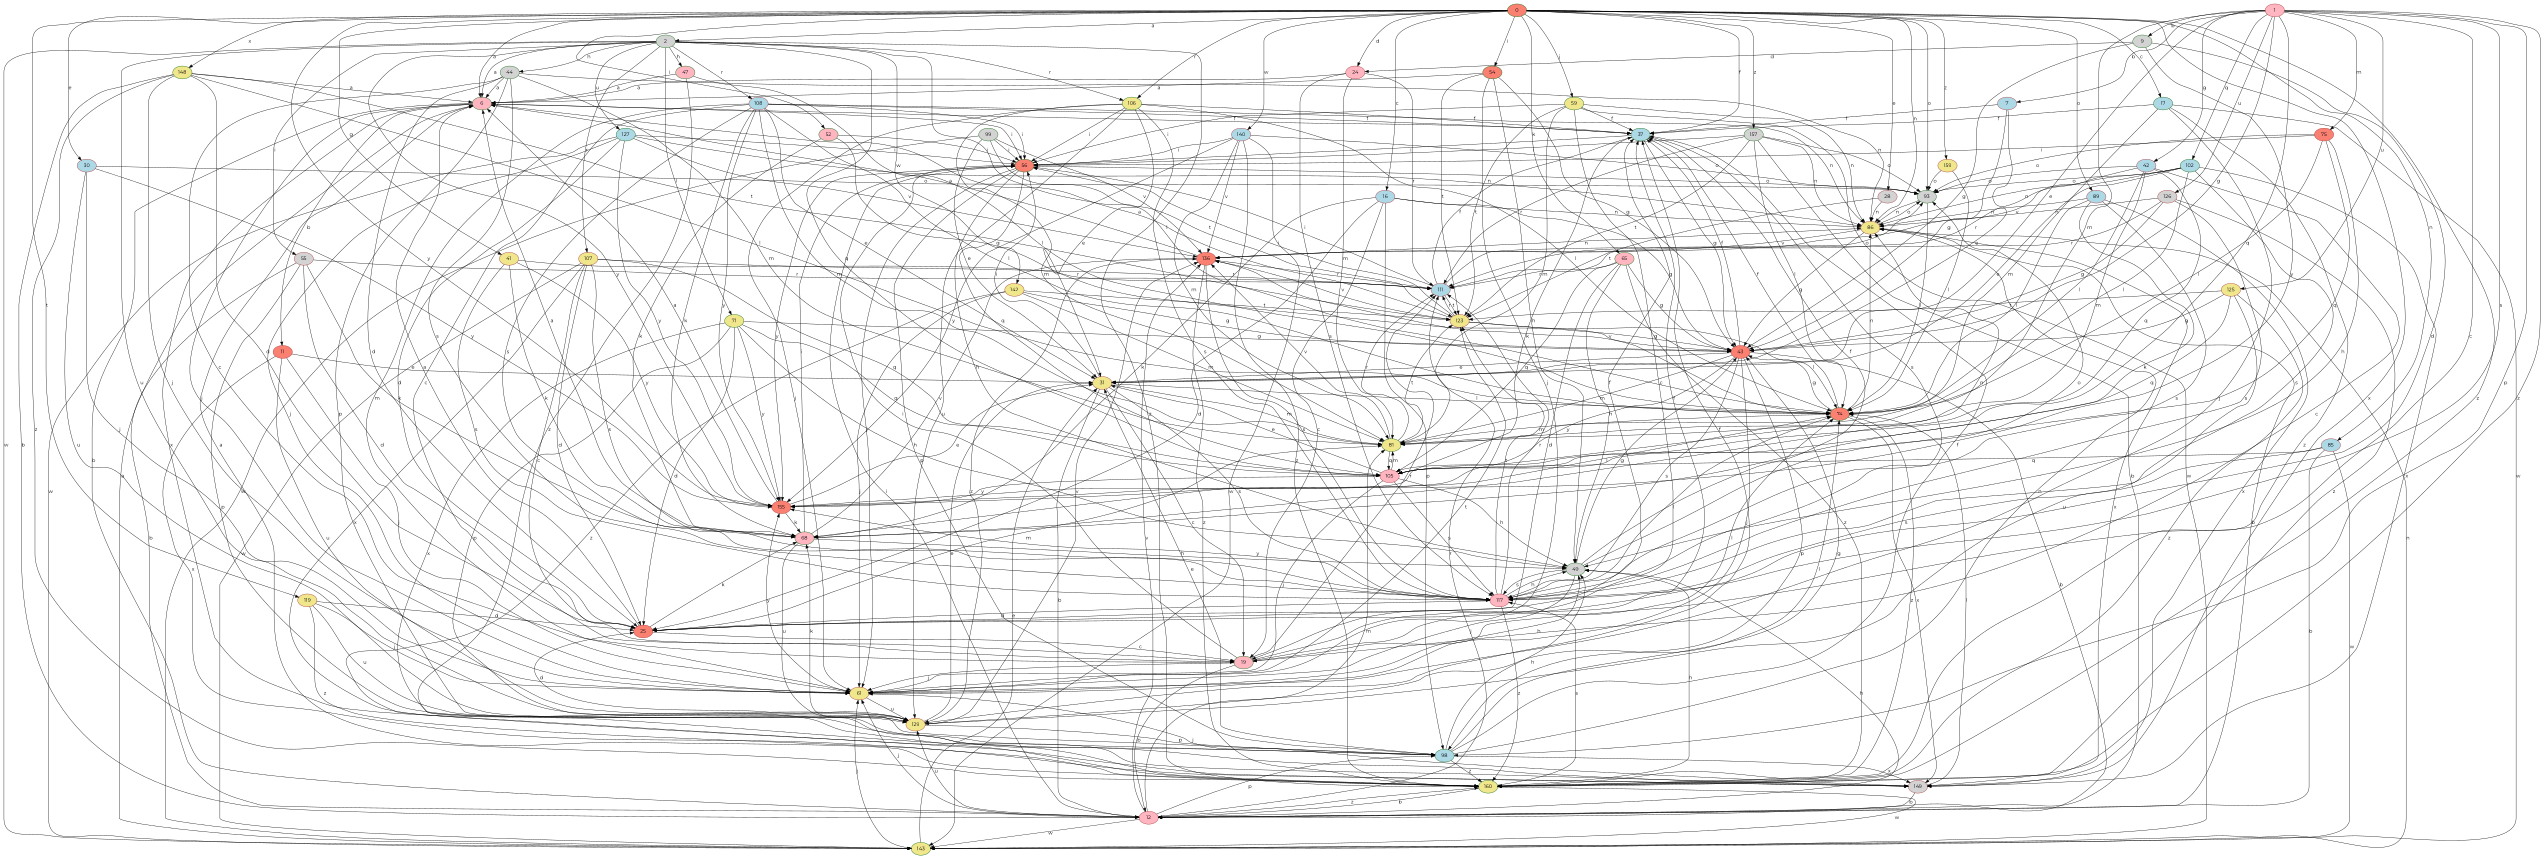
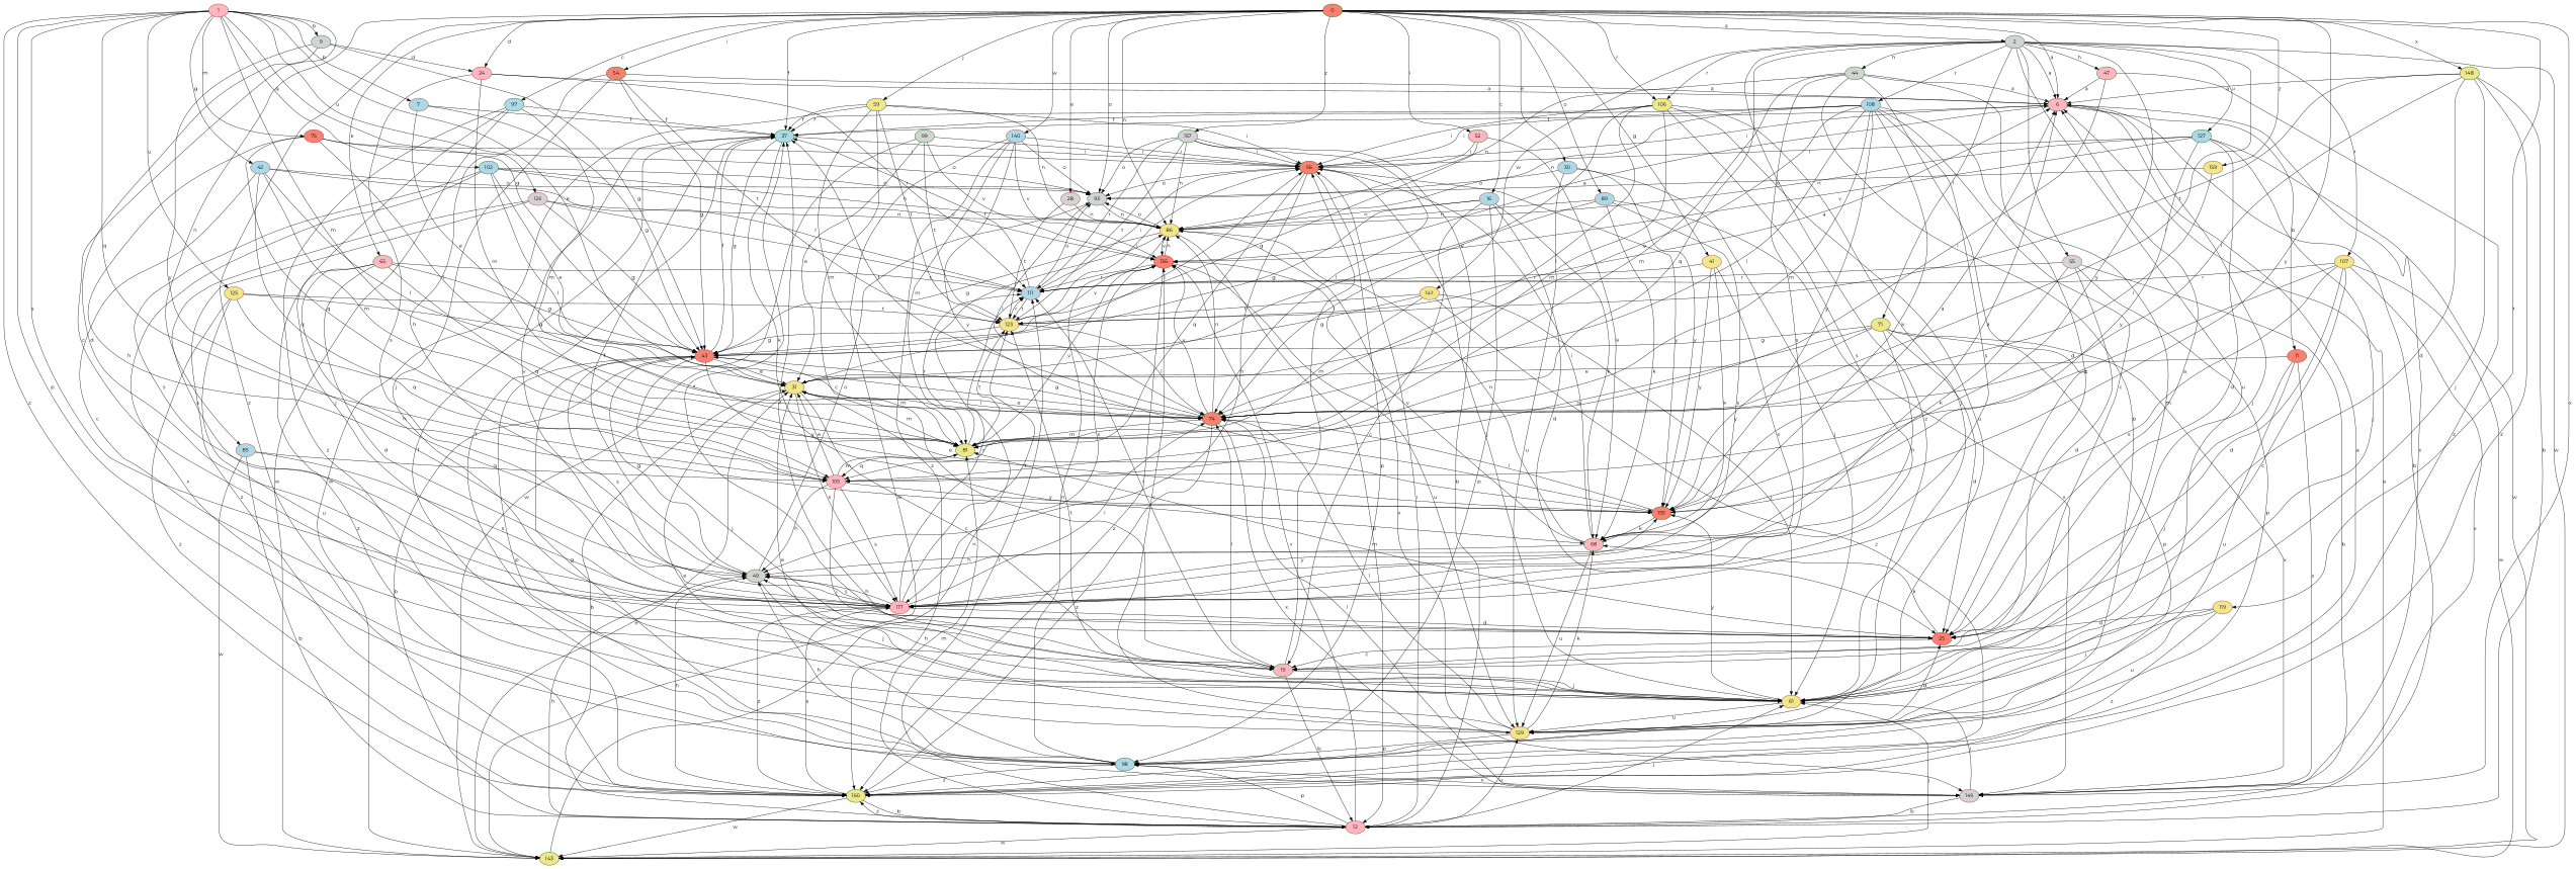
  strict digraph {
    fontname=Montserrat
    node [color=brown fillcolor=khaki fontname=Montserrat style=filled]
    edge [fontname=Montserrat]
    0 [color=darkgreen fillcolor=salmon]
    2 [color=darkgreen fillcolor=lightgrey]
    6 [color=darkgreen fillcolor=lightpink]
    16 [fillcolor=lightblue]
-   17 [color=darkgreen fillcolor=lightblue]
+   17 [color=darkgreen fillcolor=lightblue label=97]
    24 [fillcolor=lightpink]
    28 [fillcolor=lightgrey]
    30 [fillcolor=lightblue]
    37 [color=darkgreen fillcolor=lightblue]
    41
    52 [color=darkgreen fillcolor=lightpink]
    54 [color=darkgreen fillcolor=salmon]
    59 [color=darkgreen]
    65 [color=darkgreen fillcolor=lightpink]
    85 [fillcolor=lightblue]
    86
    89 [fillcolor=lightblue]
    93 [color=darkgreen fillcolor=lightgrey]
    106 [color=darkgreen]
    119
    140 [fillcolor=lightblue]
    148 [color=darkgreen]
    149 [fillcolor=lightgrey]
-   155 [fillcolor=salmon]
+   155 [color=darkgreen fillcolor=salmon]
    157 [color=darkgreen fillcolor=lightgrey]
    159
    160 [color=darkgreen]
    105 [fillcolor=lightpink]
    44 [color=darkgreen fillcolor=lightgrey]
    47 [color=darkgreen fillcolor=lightpink]
    55 [fillcolor=lightgrey]
    71 [color=darkgreen]
    74 [color=darkgreen fillcolor=salmon]
    107
    108 [fillcolor=lightblue]
    127 [color=darkgreen fillcolor=lightblue]
    129
    142
    143 [color=darkgreen]
    11 [fillcolor=salmon]
    12 [fillcolor=lightpink]
    56 [color=darkgreen fillcolor=salmon]
    61
    19 [color=darkgreen fillcolor=lightpink]
    43 [fillcolor=salmon]
    98 [color=darkgreen fillcolor=lightblue]
    25 [fillcolor=salmon]
    68 [color=darkgreen fillcolor=lightpink]
    81 [color=darkgreen]
    117 [fillcolor=lightpink]
    111 [fillcolor=lightblue]
    123
    49 [color=darkgreen fillcolor=lightgrey]
    136 [fillcolor=salmon]
    99 [color=darkgreen fillcolor=lightgrey]
    31
    1 [fillcolor=lightpink]
    7 [fillcolor=lightblue]
    9 [color=darkgreen fillcolor=lightgrey]
    42 [fillcolor=lightblue]
    75 [fillcolor=salmon]
    102 [color=darkgreen fillcolor=lightblue]
    125
    126 [fillcolor=lightgrey]
    0 -> 2 [label=a]
    0 -> 6 [label=a]
    0 -> 16 [label=c]
    0 -> 17 [label=c]
    0 -> 24 [label=d]
    0 -> 28 [label=e]
    0 -> 30 [label=e]
    0 -> 37 [label=f]
    0 -> 41 [label=g]
    0 -> 52 [label=i]
    0 -> 54 [label=i]
    0 -> 59 [label=j]
    0 -> 65 [label=k]
    0 -> 85 [label=n]
    0 -> 86 [label=n]
    0 -> 89 [label=o]
    0 -> 93 [label=o]
    0 -> 106 [label=r]
    0 -> 119 [label=t]
    0 -> 140 [label=w]
    0 -> 148 [label=x]
    0 -> 149 [label=x]
    0 -> 155 [label=y]
    0 -> 157 [label=z]
    0 -> 159 [label=z]
    0 -> 160 [label=z]
    2 -> 6 [label=a]
    2 -> 106 [label=r]
    2 -> 155 [label=y]
    2 -> 160 [label=z]
    2 -> 105 [label=q]
    2 -> 44 [label=h]
    2 -> 47 [label=h]
    2 -> 55 [label=i]
    2 -> 71 [label=l]
    2 -> 74 [label=l]
    2 -> 107 [label=r]
    2 -> 108 [label=r]
    2 -> 127 [label=u]
    2 -> 129 [label=u]
    2 -> 142 [label=w]
    2 -> 143 [label=w]
    6 -> 37 [label=f]
    6 -> 149 [label=x]
    6 -> 11 [label=b]
    6 -> 12 [label=b]
    6 -> 56 [label=i]
    6 -> 61 [label=j]
    16 -> 86 [label=n]
    16 -> 19 [label=c]
    16 -> 43 [label=g]
    16 -> 98 [label=p]
    16 -> 25 [label=d]
    16 -> 68 [label=k]
    17 -> 37 [label=f]
    17 -> 160 [label=z]
    17 -> 143 [label=w]
    17 -> 61 [label=j]
    17 -> 81 [label=m]
    24 -> 6 [label=a]
    24 -> 81 [label=m]
    24 -> 117 [label=s]
    24 -> 111 [label=r]
    28 -> 86 [label=n]
    28 -> 123 [label=t]
    30 -> 93 [label=o]
    30 -> 155 [label=y]
    30 -> 129 [label=u]
    30 -> 61 [label=j]
    37 -> 56 [label=i]
    37 -> 43 [label=g]
    37 -> 68 [label=k]
-   37 -> 117 [label=s]
+   37 -> 117 [label=v]
    41 -> 155 [label=y]
    41 -> 68 [label=k]
    41 -> 117 [label=s]
    41 -> 111 [label=r]
    52 -> 56 [label=i]
    52 -> 43 [label=g]
    52 -> 68 [label=k]
    54 -> 6 [label=a]
    54 -> 61 [label=j]
    54 -> 43 [label=g]
    54 -> 123 [label=t]
    54 -> 49 [label=h]
    59 -> 37 [label=f]
    59 -> 86 [label=n]
    59 -> 143 [label=w]
    59 -> 56 [label=i]
    59 -> 19 [label=c]
    59 -> 81 [label=m]
    59 -> 123 [label=t]
    65 -> 160 [label=z]
    65 -> 105 [label=q]
    65 -> 43 [label=g]
    65 -> 25 [label=d]
    65 -> 111 [label=r]
    65 -> 49 [label=h]
    85 -> 105 [label=q]
    85 -> 143 [label=w]
    85 -> 12 [label=b]
    85 -> 117 [label=s]
    86 -> 93 [label=o]
    86 -> 149 [label=x]
    86 -> 12 [label=b]
    86 -> 43 [label=g]
    86 -> 136 [label=v]
    89 -> 86 [label=n]
    89 -> 149 [label=x]
    89 -> 74 [label=l]
    89 -> 68 [label=k]
    89 -> 117 [label=s]
    93 -> 86 [label=n]
    93 -> 74 [label=l]
    106 -> 37 [label=f]
    106 -> 74 [label=l]
    106 -> 129 [label=u]
    106 -> 56 [label=i]
    106 -> 61 [label=j]
    106 -> 81 [label=m]
    106 -> 117 [label=s]
    106 -> 31 [label=e]
    119 -> 160 [label=z]
    119 -> 129 [label=u]
    119 -> 61 [label=j]
    119 -> 25 [label=d]
    140 -> 93 [label=o]
    140 -> 155 [label=y]
    140 -> 160 [label=z]
    140 -> 143 [label=w]
    140 -> 56 [label=i]
    140 -> 81 [label=m]
    140 -> 136 [label=v]
    148 -> 6 [label=a]
    148 -> 160 [label=z]
    148 -> 74 [label=l]
    148 -> 12 [label=b]
    148 -> 61 [label=j]
    148 -> 25 [label=d]
    148 -> 123 [label=t]
    149 -> 74 [label=l]
    149 -> 12 [label=b]
    149 -> 61 [label=j]
    155 -> 6 [label=a]
    155 -> 74 [label=l]
    155 -> 68 [label=k]
    155 -> 31 [label=e]
    157 -> 86 [label=n]
    157 -> 93 [label=o]
    157 -> 74 [label=l]
    157 -> 12 [label=b]
    157 -> 56 [label=i]
    157 -> 111 [label=r]
    157 -> 123 [label=t]
    159 -> 93 [label=o]
    159 -> 74 [label=l]
    160 -> 6 [label=a]
    160 -> 143 [label=w]
    160 -> 12 [label=b]
    160 -> 117 [label=s]
    160 -> 49 [label=h]
    105 -> 155 [label=y]
    105 -> 61 [label=j]
    105 -> 81 [label=m]
    105 -> 117 [label=s]
    105 -> 49 [label=h]
    105 -> 31 [label=e]
    44 -> 6 [label=a]
    44 -> 86 [label=n]
    44 -> 19 [label=c]
    44 -> 98 [label=p]
    44 -> 25 [label=d]
    44 -> 81 [label=m]
    44 -> 117 [label=s]
    47 -> 6 [label=a]
    47 -> 160 [label=z]
    47 -> 74 [label=l]
    55 -> 12 [label=b]
    55 -> 98 [label=p]
    55 -> 25 [label=d]
    55 -> 68 [label=k]
    55 -> 111 [label=r]
    71 -> 149 [label=x]
    71 -> 155 [label=y]
    71 -> 105 [label=q]
    71 -> 43 [label=g]
    71 -> 98 [label=p]
    71 -> 25 [label=d]
    71 -> 49 [label=h]
    74 -> 37 [label=f]
    74 -> 86 [label=n]
    74 -> 149 [label=x]
    74 -> 160 [label=z]
    74 -> 43 [label=g]
    74 -> 81 [label=m]
    74 -> 136 [label=v]
+   74 -> 31 [label=e]
    107 -> 149 [label=x]
    107 -> 105 [label=q]
    107 -> 143 [label=w]
    107 -> 19 [label=c]
    107 -> 25 [label=d]
    107 -> 117 [label=s]
    107 -> 111 [label=r]
    108 -> 37 [label=f]
    108 -> 86 [label=n]
    108 -> 155 [label=y]
    108 -> 74 [label=l]
    108 -> 56 [label=i]
    108 -> 61 [label=m]
    108 -> 19 [label=c]
    108 -> 68 [label=k]
    108 -> 81 [label=m]
    108 -> 117 [label=s]
    108 -> 31 [label=e]
    127 -> 86 [label=n]
    127 -> 155 [label=y]
    127 -> 143 [label=w]
    127 -> 56 [label=i]
    127 -> 61 [label=j]
    127 -> 25 [label=d]
    127 -> 136 [label=v]
    129 -> 37 [label=f]
    129 -> 74 [label=l]
    129 -> 98 [label=p]
    129 -> 25 [label=d]
    129 -> 68 [label=k]
    129 -> 136 [label=v]
    129 -> 31 [label=e]
    142 -> 160 [label=z]
    142 -> 61 [label=j]
    142 -> 43 [label=g]
    142 -> 81 [label=m]
    142 -> 123 [label=t]
    143 -> 6 [label=a]
    143 -> 86 [label=n]
    143 -> 61 [label=j]
    143 -> 31 [label=e]
    11 -> 149 [label=x]
    11 -> 129 [label=u]
    11 -> 61 [label=j]
    11 -> 31 [label=e]
    12 -> 160 [label=z]
    12 -> 129 [label=u]
    12 -> 143 [label=w]
    12 -> 56 [label=i]
    12 -> 61 [label=j]
    12 -> 98 [label=p]
    12 -> 81 [label=m]
    12 -> 111 [label=r]
    12 -> 49 [label=h]
    12 -> 136 [label=v]
    56 -> 93 [label=o]
    56 -> 155 [label=y]
    56 -> 105 [label=q]
    56 -> 61 [label=j]
    56 -> 98 [label=p]
    56 -> 49 [label=h]
    61 -> 155 [label=y]
    61 -> 129 [label=u]
    61 -> 123 [label=t]
    61 -> 49 [label=h]
    19 -> 37 [label=f]
    19 -> 74 [label=l]
    19 -> 12 [label=b]
    19 -> 56 [label=i]
    19 -> 61 [label=j]
    19 -> 111 [label=r]
    43 -> 37 [label=f]
    43 -> 155 [label=y]
    43 -> 12 [label=b]
    43 -> 61 [label=j]
    43 -> 98 [label=p]
    43 -> 81 [label=m]
    43 -> 117 [label=s]
    43 -> 31 [label=e]
    98 -> 37 [label=f]
    98 -> 86 [label=n]
    98 -> 149 [label=x]
    98 -> 160 [label=z]
    98 -> 43 [label=g]
    98 -> 49 [label=h]
    98 -> 31 [label=e]
    25 -> 6 [label=a]
    25 -> 37 [label=f]
    25 -> 19 [label=c]
    25 -> 68 [label=k]
    25 -> 81 [label=m]
    68 -> 6 [label=a]
    68 -> 86 [label=n]
    68 -> 129 [label=u]
    68 -> 56 [label=i]
    68 -> 49 [label=h]
    68 -> 136 [label=v]
    81 -> 105 [label=q]
    81 -> 111 [label=r]
    81 -> 123 [label=t]
    81 -> 136 [label=v]
    117 -> 155 [label=y]
    117 -> 160 [label=z]
    117 -> 74 [label=l]
    117 -> 25 [label=d]
    117 -> 111 [label=r]
    117 -> 123 [label=t]
    117 -> 49 [label=h]
    111 -> 37 [label=f]
    111 -> 93 [label=o]
    111 -> 56 [label=i]
    111 -> 123 [label=t]
    123 -> 6 [label=a]
    123 -> 74 [label=l]
    123 -> 56 [label=i]
    123 -> 43 [label=g]
    123 -> 111 [label=r]
    123 -> 136 [label=v]
    49 -> 37 [label=f]
    49 -> 93 [label=o]
    49 -> 61 [label=j]
    49 -> 43 [label=g]
    49 -> 117 [label=s]
    136 -> 6 [label=a]
    136 -> 86 [label=n]
    136 -> 160 [label=z]
-   136 -> 129 [label=z]
+   136 -> 129 [label=u]
    136 -> 117 [label=s]
    136 -> 111 [label=r]
    99 -> 143 [label=w]
    99 -> 56 [label=i]
    99 -> 123 [label=t]
    99 -> 136 [label=v]
    99 -> 31 [label=e]
    31 -> 74 [label=l]
    31 -> 12 [label=b]
    31 -> 56 [label=i]
    31 -> 19 [label=c]
    31 -> 81 [label=m]
    31 -> 117 [label=s]
    1 -> 160 [label=z]
    1 -> 105 [label=q]
    1 -> 19 [label=c]
    1 -> 43 [label=g]
    1 -> 98 [label=p]
    1 -> 81 [label=m]
    1 -> 117 [label=s]
    1 -> 31 [label=e]
    1 -> 7 [label=b]
    1 -> 9 [label=b]
    1 -> 42 [label=g]
    1 -> 75 [label=m]
    1 -> 102 [label=q]
    1 -> 125 [label=u]
    1 -> 126 [label=u]
    7 -> 37 [label=f]
    7 -> 43 [label=g]
    7 -> 31 [label=e]
    9 -> 24 [label=d]
    9 -> 155 [label=y]
    9 -> 43 [label=g]
    9 -> 25 [label=d]
    42 -> 93 [label=o]
    42 -> 105 [label=q]
    42 -> 74 [label=l]
    42 -> 19 [label=c]
    42 -> 81 [label=m]
    42 -> 111 [label=r]
    75 -> 93 [label=o]
    75 -> 105 [label=q]
    75 -> 74 [label=l]
    75 -> 56 [label=i]
    75 -> 49 [label=h]
    102 -> 86 [label=n]
    102 -> 93 [label=o]
    102 -> 149 [label=x]
    102 -> 74 [label=l]
    102 -> 117 [label=s]
    102 -> 136 [label=v]
    102 -> 31 [label=e]
    125 -> 160 [label=z]
    125 -> 105 [label=q]
    125 -> 129 [label=u]
    125 -> 43 [label=g]
    125 -> 123 [label=t]
    126 -> 86 [label=n]
    126 -> 160 [label=z]
    126 -> 43 [label=g]
    126 -> 117 [label=s]
    126 -> 111 [label=r]
  }
